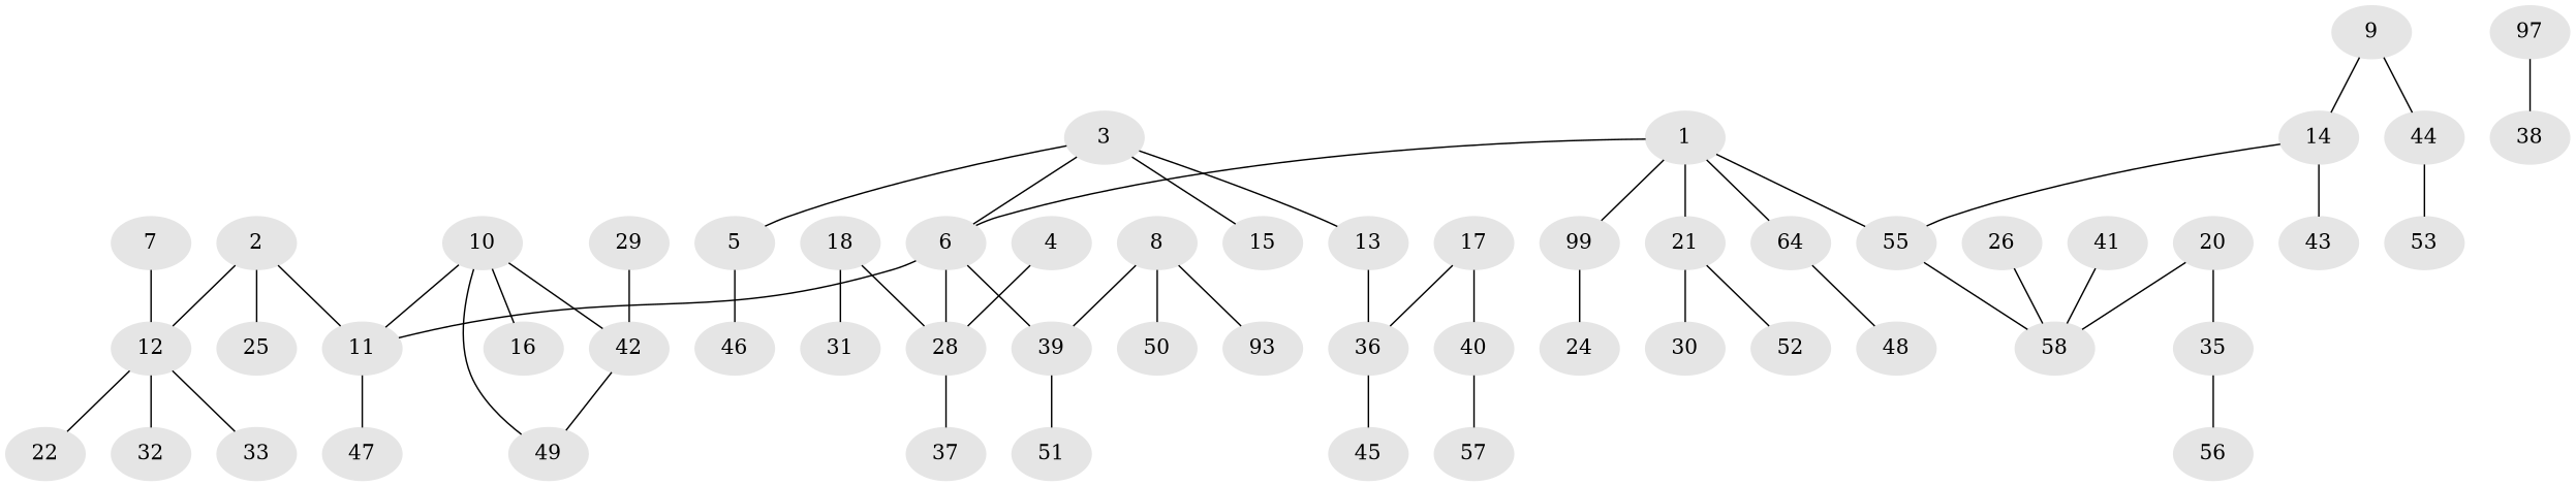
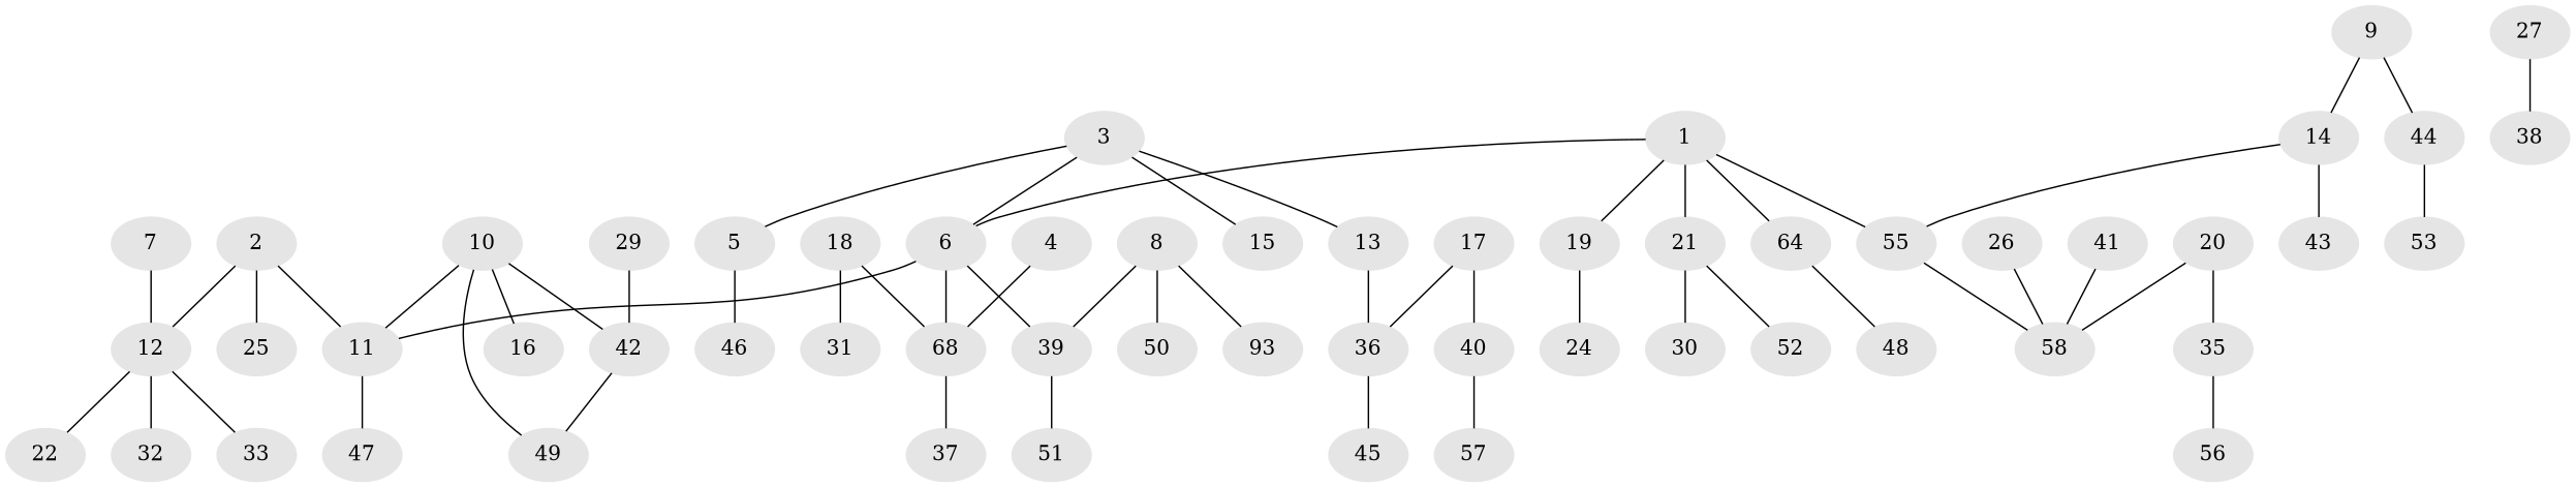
  graph {
    node [color=gray90 style=filled]
    edge [weight=1.0]
    1
    6
-   19 [label=99]
+   19
    21
    n5 [label=64]
    55
    11
-   28
+   28 [label=68]
    39
    24
    30
    52
    48
    58
    2
    12
    25
    47
    22
    32
    33
    3
    13
    15
    5
    36
    4
    37
    46
    51
    7
    8
    n33 [label=93]
    50
    9
    14
    44
    43
    53
    10
    16
    42
    49
    45
    17
    40
    57
    18
    31
    20
    35
    56
    26
-   27 [label=97]
+   27
    38
    29
    41
    1 -- 6
    1 -- 19
    1 -- 21
    1 -- n5
    1 -- 55
    6 -- 11
    6 -- 28
    6 -- 39
    19 -- 24
    21 -- 30
    21 -- 52
    n5 -- 48
    55 -- 58
    11 -- 47
    28 -- 37
    39 -- 51
    2 -- 11
    2 -- 12
    2 -- 25
    12 -- 22
    12 -- 32
    12 -- 33
    3 -- 6
    3 -- 13
    3 -- 15
    3 -- 5
    13 -- 36
    5 -- 46
    36 -- 45
    4 -- 28
    7 -- 12
    8 -- 39
    8 -- n33
    8 -- 50
    9 -- 14
    9 -- 44
    14 -- 55
    14 -- 43
    44 -- 53
    10 -- 11
    10 -- 16
    10 -- 42
    10 -- 49
    42 -- 49
    17 -- 36
    17 -- 40
    40 -- 57
    18 -- 28
    18 -- 31
    20 -- 58
    20 -- 35
    35 -- 56
    26 -- 58
    27 -- 38
    29 -- 42
    41 -- 58
  }
